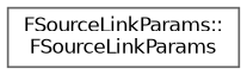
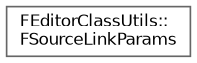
  digraph {
    rankdir=LR
-   n1 [color=grey40 fillcolor=white fontname=Helvetica fontsize=10 height=0.2 label="FSourceLinkParams::\lFSourceLinkParams" shape=box style=filled width=0.4]
+   n1 [color=grey40 fillcolor=white fontname=Helvetica fontsize=10 height=0.2 label="FEditorClassUtils::\lFSourceLinkParams" shape=box style=filled width=0.4]
  }
